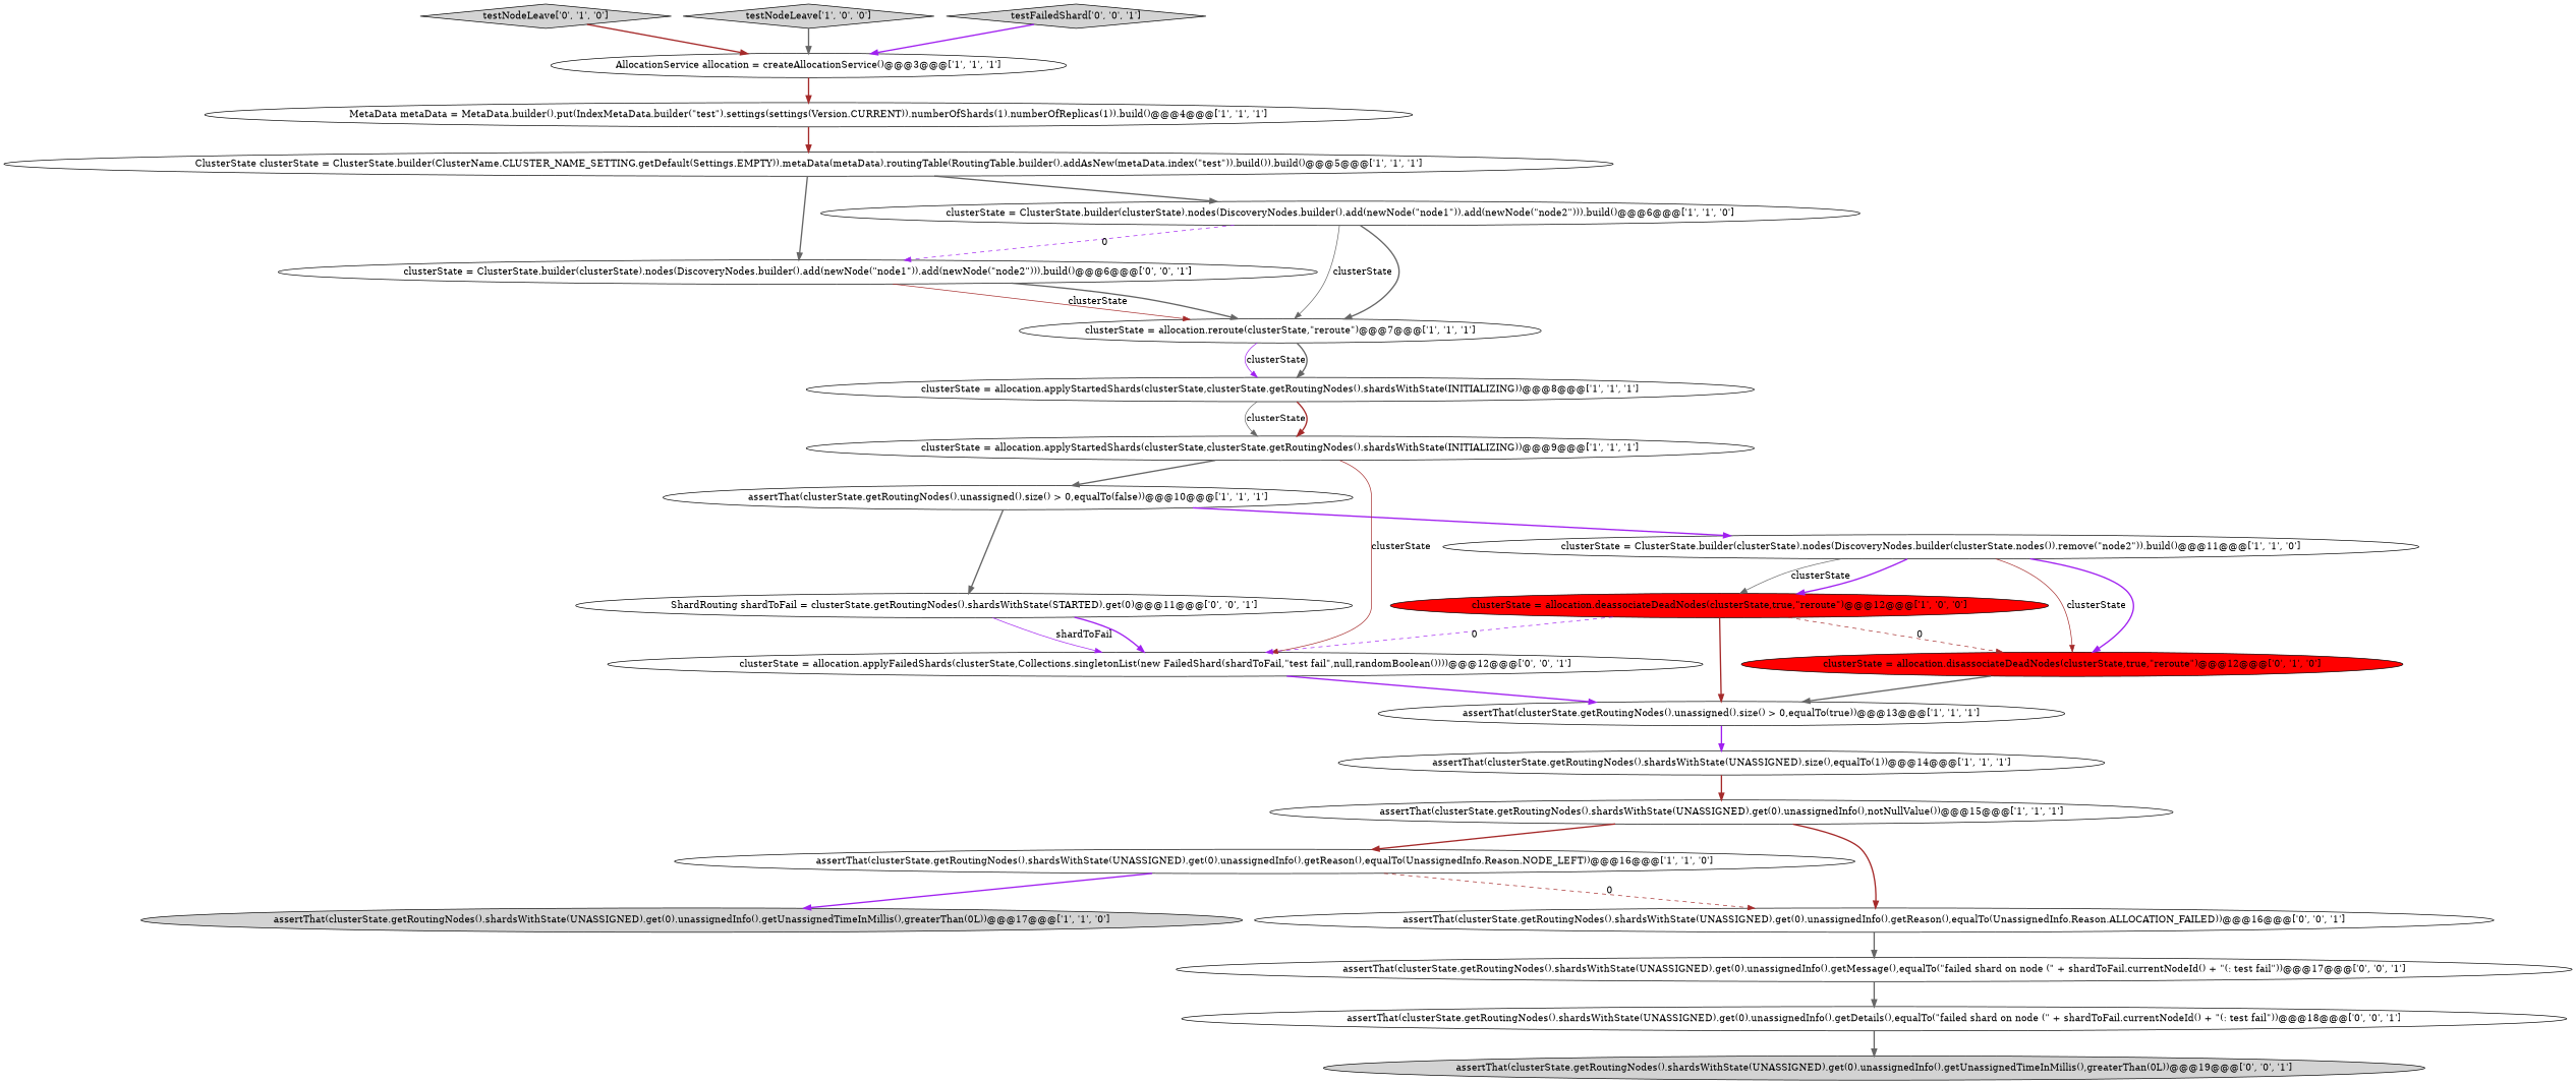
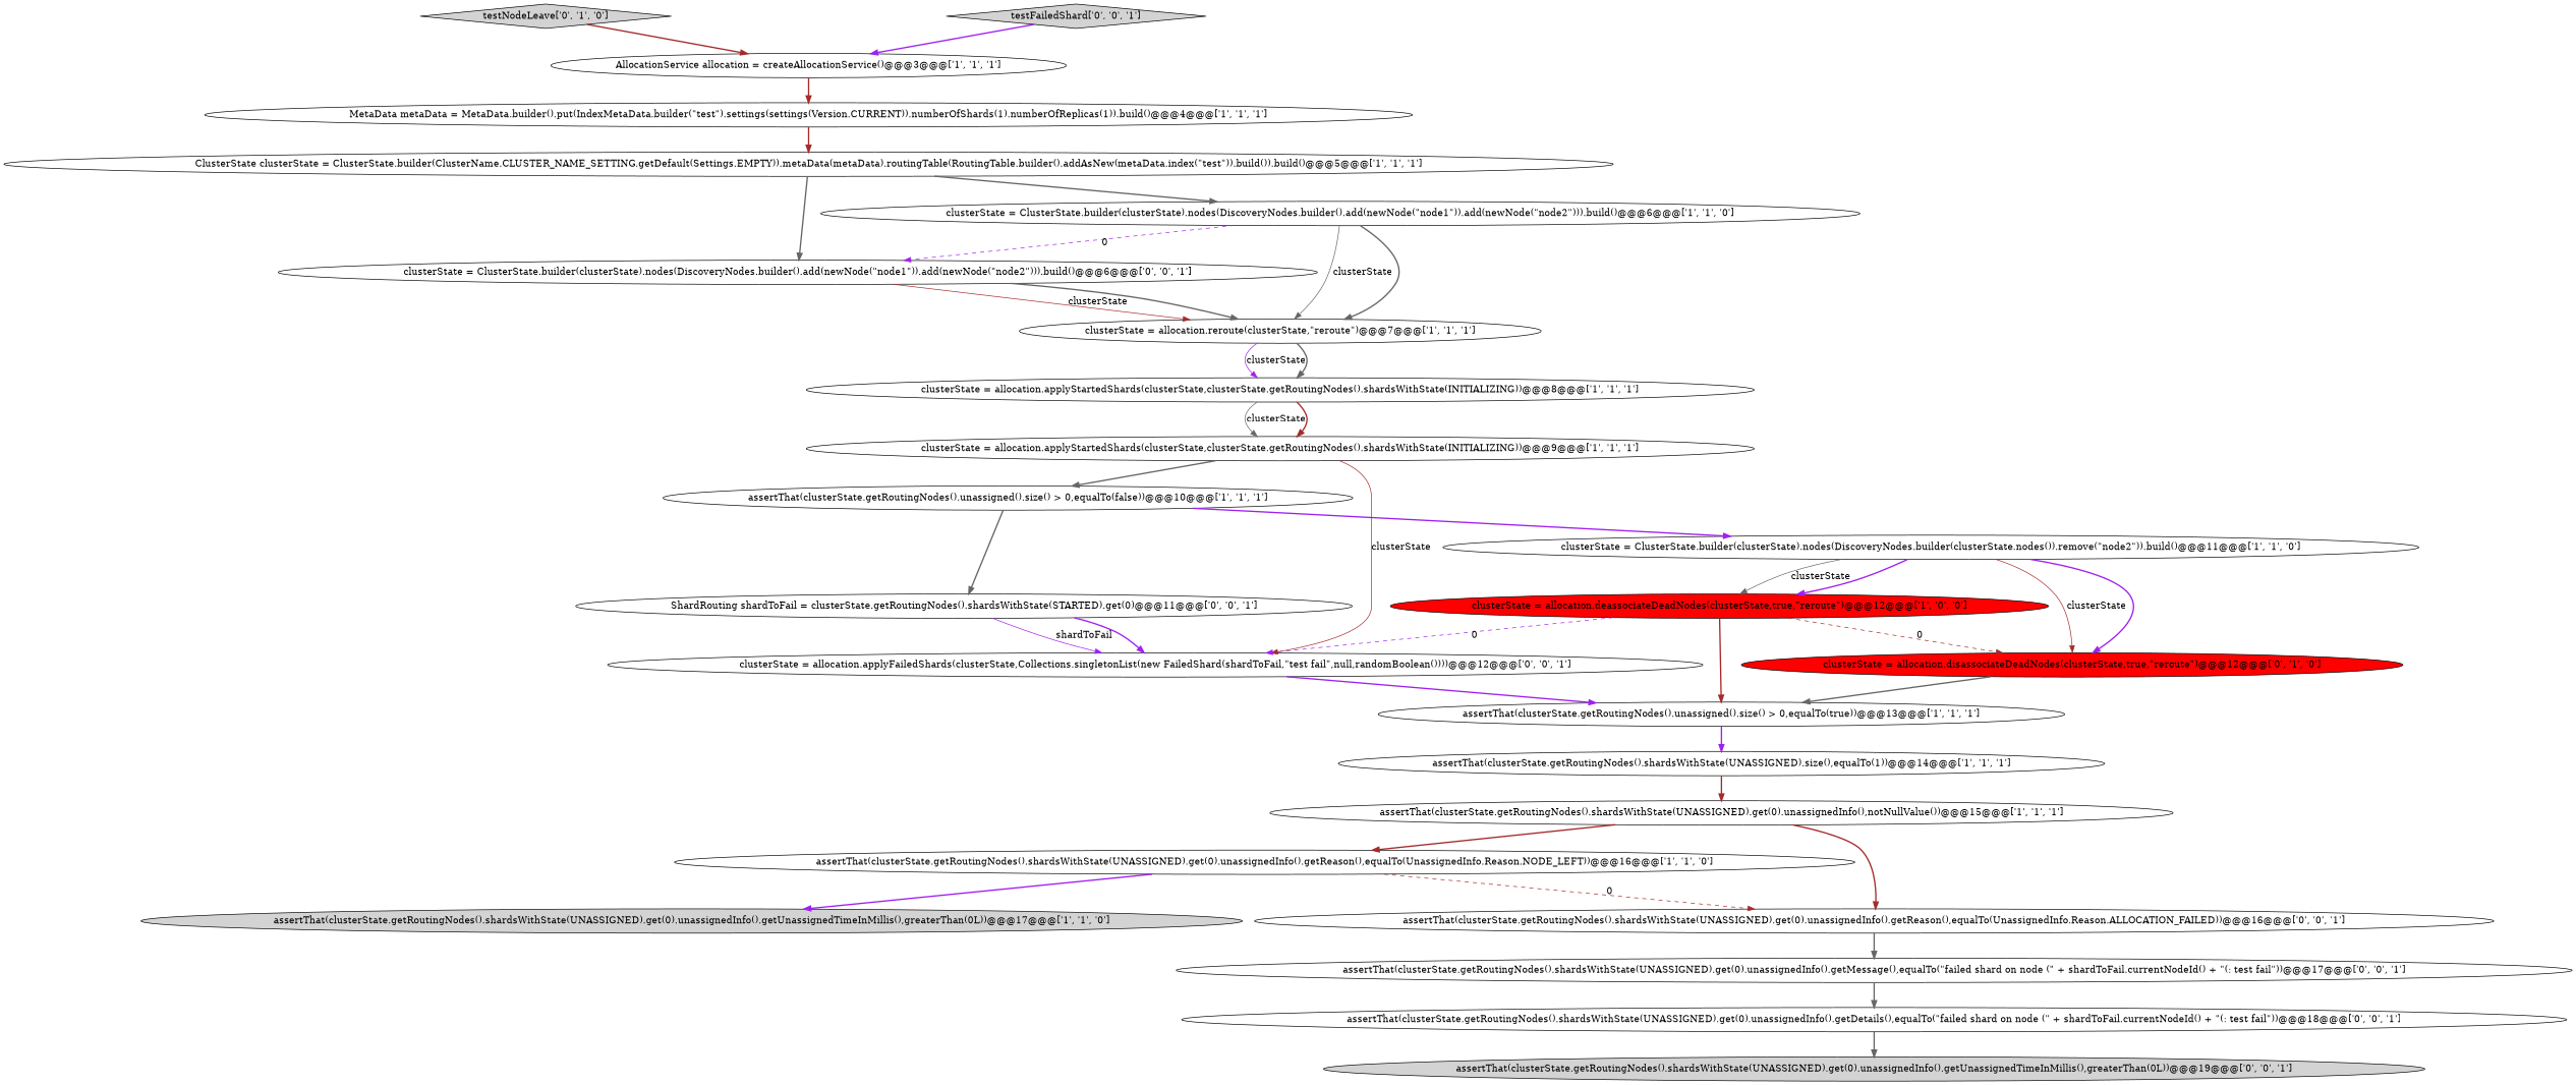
  digraph {
    node [fillcolor=white shape=ellipse style=filled]
    edge [style=bold color=gray40]
    n1 [label="assertThat(clusterState.getRoutingNodes().unassigned().size() > 0,equalTo(false))@@@10@@@['1', '1', '1']"]
    n2 [label="clusterState = ClusterState.builder(clusterState).nodes(DiscoveryNodes.builder(clusterState.nodes()).remove(\"node2\")).build()@@@11@@@['1', '1', '0']"]
    n3 [label="ShardRouting shardToFail = clusterState.getRoutingNodes().shardsWithState(STARTED).get(0)@@@11@@@['0', '0', '1']"]
    n4 [fillcolor=lightgray label="assertThat(clusterState.getRoutingNodes().shardsWithState(UNASSIGNED).get(0).unassignedInfo().getUnassignedTimeInMillis(),greaterThan(0L))@@@19@@@['0', '0', '1']"]
    n5 [label="clusterState = allocation.applyStartedShards(clusterState,clusterState.getRoutingNodes().shardsWithState(INITIALIZING))@@@8@@@['1', '1', '1']"]
    n6 [label="clusterState = allocation.applyStartedShards(clusterState,clusterState.getRoutingNodes().shardsWithState(INITIALIZING))@@@9@@@['1', '1', '1']"]
    n7 [label="assertThat(clusterState.getRoutingNodes().shardsWithState(UNASSIGNED).get(0).unassignedInfo().getDetails(),equalTo(\"failed shard on node (\" + shardToFail.currentNodeId() + \"(: test fail\"))@@@18@@@['0', '0', '1']"]
    n8 [fillcolor=lightgray label="testNodeLeave['0', '1', '0']" shape=diamond]
    n9 [label="AllocationService allocation = createAllocationService()@@@3@@@['1', '1', '1']"]
    n10 [label="assertThat(clusterState.getRoutingNodes().shardsWithState(UNASSIGNED).get(0).unassignedInfo().getReason(),equalTo(UnassignedInfo.Reason.NODE_LEFT))@@@16@@@['1', '1', '0']"]
    n11 [fillcolor=lightgray label="assertThat(clusterState.getRoutingNodes().shardsWithState(UNASSIGNED).get(0).unassignedInfo().getUnassignedTimeInMillis(),greaterThan(0L))@@@17@@@['1', '1', '0']"]
    n12 [label="assertThat(clusterState.getRoutingNodes().shardsWithState(UNASSIGNED).get(0).unassignedInfo().getReason(),equalTo(UnassignedInfo.Reason.ALLOCATION_FAILED))@@@16@@@['0', '0', '1']"]
    n13 [label="clusterState = allocation.applyFailedShards(clusterState,Collections.singletonList(new FailedShard(shardToFail,\"test fail\",null,randomBoolean())))@@@12@@@['0', '0', '1']"]
    n14 [label="assertThat(clusterState.getRoutingNodes().unassigned().size() > 0,equalTo(true))@@@13@@@['1', '1', '1']"]
    n15 [label="clusterState = ClusterState.builder(clusterState).nodes(DiscoveryNodes.builder().add(newNode(\"node1\")).add(newNode(\"node2\"))).build()@@@6@@@['0', '0', '1']"]
    n16 [label="clusterState = allocation.reroute(clusterState,\"reroute\")@@@7@@@['1', '1', '1']"]
    n17 [fillcolor=red label="clusterState = allocation.deassociateDeadNodes(clusterState,true,\"reroute\")@@@12@@@['1', '0', '0']"]
    n18 [fillcolor=red label="clusterState = allocation.disassociateDeadNodes(clusterState,true,\"reroute\")@@@12@@@['0', '1', '0']"]
    n19 [label="assertThat(clusterState.getRoutingNodes().shardsWithState(UNASSIGNED).size(),equalTo(1))@@@14@@@['1', '1', '1']"]
    n20 [label="assertThat(clusterState.getRoutingNodes().shardsWithState(UNASSIGNED).get(0).unassignedInfo(),notNullValue())@@@15@@@['1', '1', '1']"]
-   n21 [fillcolor=lightgray label="testNodeLeave['1', '0', '0']" shape=diamond]
    n22 [label="assertThat(clusterState.getRoutingNodes().shardsWithState(UNASSIGNED).get(0).unassignedInfo().getMessage(),equalTo(\"failed shard on node (\" + shardToFail.currentNodeId() + \"(: test fail\"))@@@17@@@['0', '0', '1']"]
    n23 [label="MetaData metaData = MetaData.builder().put(IndexMetaData.builder(\"test\").settings(settings(Version.CURRENT)).numberOfShards(1).numberOfReplicas(1)).build()@@@4@@@['1', '1', '1']"]
    n24 [label="clusterState = ClusterState.builder(clusterState).nodes(DiscoveryNodes.builder().add(newNode(\"node1\")).add(newNode(\"node2\"))).build()@@@6@@@['1', '1', '0']"]
    n25 [label="ClusterState clusterState = ClusterState.builder(ClusterName.CLUSTER_NAME_SETTING.getDefault(Settings.EMPTY)).metaData(metaData).routingTable(RoutingTable.builder().addAsNew(metaData.index(\"test\")).build()).build()@@@5@@@['1', '1', '1']"]
    n26 [fillcolor=lightgray label="testFailedShard['0', '0', '1']" shape=diamond]
    n1 -> n2 [color=purple]
    n1 -> n3
    n2 -> n17 [label=clusterState style=solid]
    n2 -> n17 [color=purple]
    n2 -> n18 [label=clusterState style=solid color=brown]
    n2 -> n18 [color=purple]
    n3 -> n13 [label=shardToFail style=solid color=purple]
    n3 -> n13 [color=purple]
    n5 -> n6 [label=clusterState style=solid]
    n5 -> n6 [color=brown]
    n6 -> n1
    n6 -> n13 [label=clusterState style=solid color=brown]
    n7 -> n4
    n8 -> n9 [color=brown]
    n9 -> n23 [color=brown]
    n10 -> n11 [color=purple]
    n10 -> n12 [label=0 style=dashed color=brown]
    n12 -> n22
    n13 -> n14 [color=purple]
    n14 -> n19 [color=purple]
    n15 -> n16 [label=clusterState style=solid color=brown]
    n15 -> n16
    n16 -> n5 [label=clusterState style=solid color=purple]
    n16 -> n5
    n17 -> n13 [label=0 style=dashed color=purple]
    n17 -> n14 [color=brown]
    n17 -> n18 [label=0 style=dashed color=brown]
    n18 -> n14
    n19 -> n20 [color=brown]
    n20 -> n10 [color=brown]
    n20 -> n12 [color=brown]
-   n21 -> n9
    n22 -> n7
    n23 -> n25 [color=brown]
    n24 -> n15 [label=0 style=dashed color=purple]
    n24 -> n16 [label=clusterState style=solid]
    n24 -> n16
    n25 -> n15
    n25 -> n24
    n26 -> n9 [color=purple]
  }
